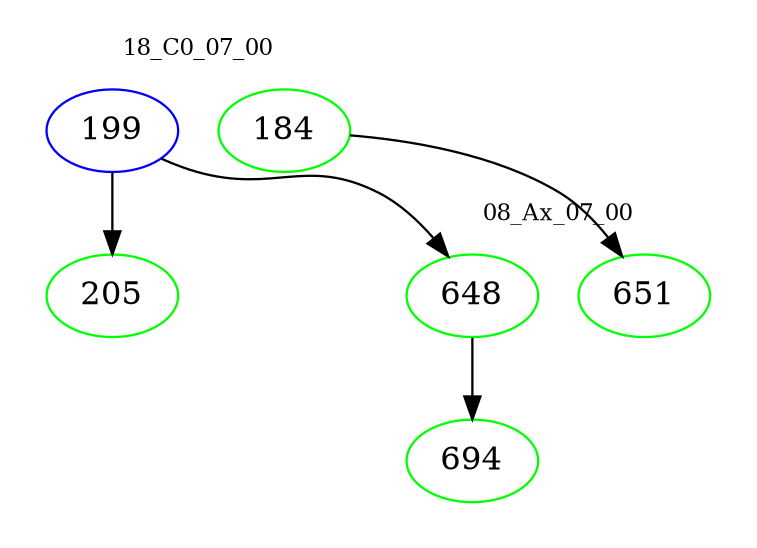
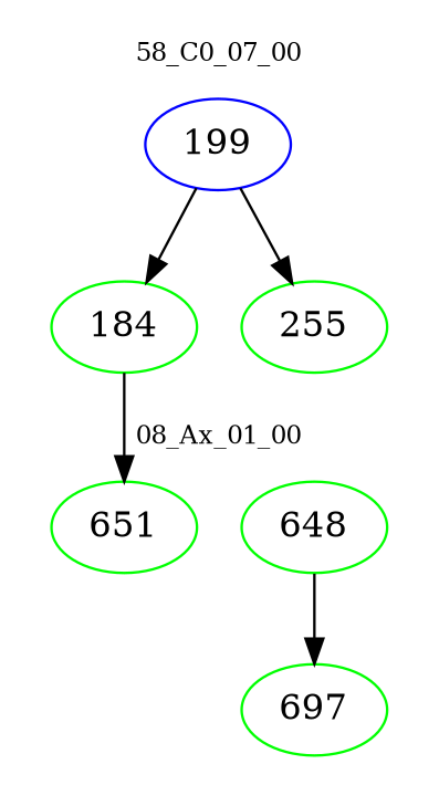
  digraph {
    node [color=green]
    edge [color=black]
    n1 [label=648]
-   n2 [label=694]
+   n2 [label=697]
    n3 [label=651]
    n4 [color=blue label=199]
    n5 [label=184]
-   n6 [label=205]
+   n6 [label=255]
    subgraph cluster_1 {
      color=white
      fontsize=10
-     label="08_Ax_07_00"
+     label="08_Ax_01_00"
      n1
      n2
      n3
    }
    subgraph cluster_2 {
      color=white
      fontsize=10
-     label="18_C0_07_00"
+     label="58_C0_07_00"
      n4
      n5
      n6
    }
    n1 -> n2
-   n4 -> n1
+   n4 -> n5
    n4 -> n6
    n5 -> n3
  }
